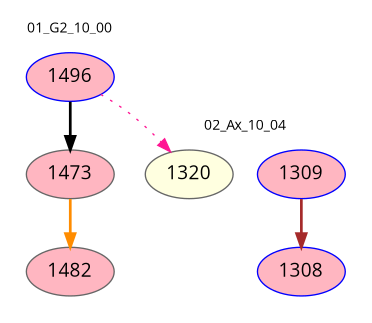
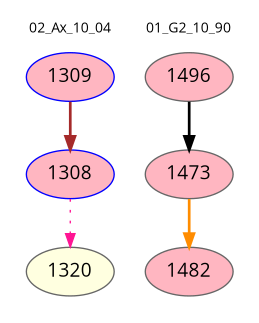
  digraph {
    fontname="Open Sans"
    node [color=blue fillcolor=lightpink fontname="Open Sans" style=filled]
    edge [arrowhead=normal fontname="Open Sans" style=bold]
    n1 [label=1309]
    n2 [label=1308]
    n3 [color=gray40 fillcolor=lightyellow label=1320]
-   n4 [label=1496]
+   n4 [color=gray40 label=1496]
    n5 [color=gray40 label=1473]
    n6 [color=gray40 label=1482]
    subgraph cluster_1 {
      color=white
      fontsize=10
      label="02_Ax_10_04"
      n1
      n2
      n3
    }
    subgraph cluster_2 {
      color=white
      fontsize=10
-     label="01_G2_10_00"
+     label="01_G2_10_90"
      n4
      n5
      n6
    }
    n1 -> n2 [color=brown]
-   n4 -> n3 [color=deeppink style=dotted]
+   n2 -> n3 [color=deeppink style=dotted]
    n4 -> n5 [color=black]
    n5 -> n6 [color=darkorange]
  }
